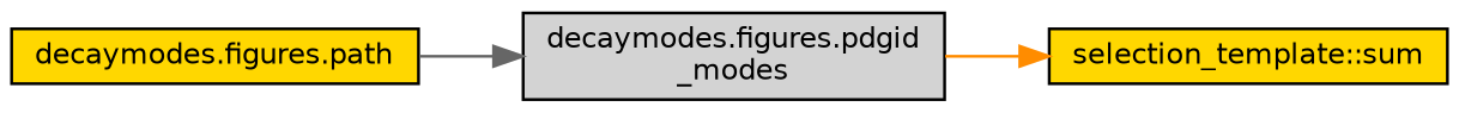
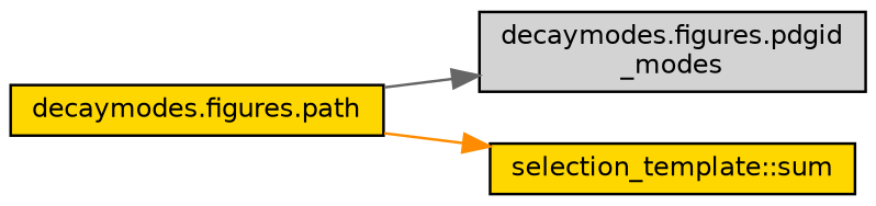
  digraph {
    rankdir=LR
    node [color=black fillcolor=gold fontname=Helvetica fontsize=10 shape=record style=filled]
    edge [fontname=Helvetica fontsize=10 labelfontname=Helvetica labelfontsize=10 style=solid]
    n1 [fillcolor=lightgrey fontcolor=black height=0.2 label="decaymodes.figures.pdgid\l_modes" width=0.4]
    n2 [height=0.2 label="selection_template::sum" width=0.4]
    n3 [height=0.2 label="decaymodes.figures.path" width=0.4]
-   n1 -> n2 [color=darkorange]
+   n3 -> n2 [color=darkorange]
    n3 -> n1 [color=gray40]
  }
